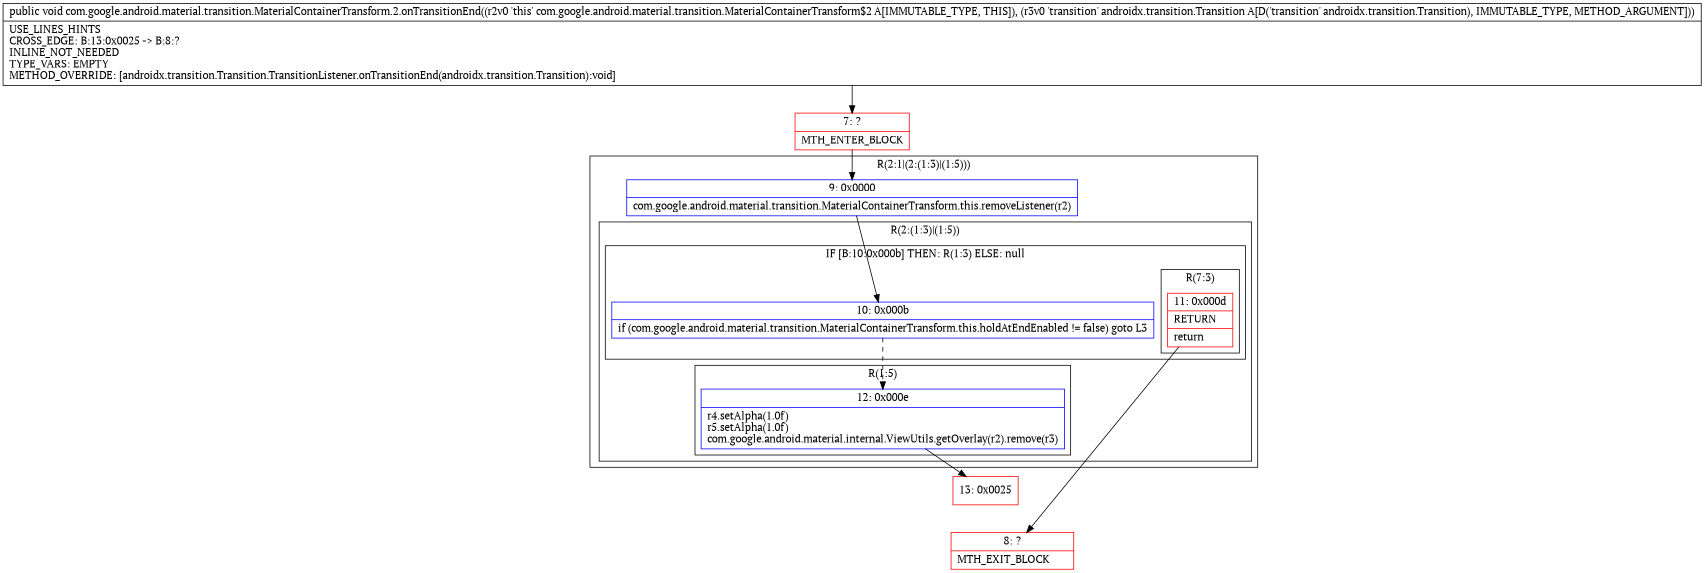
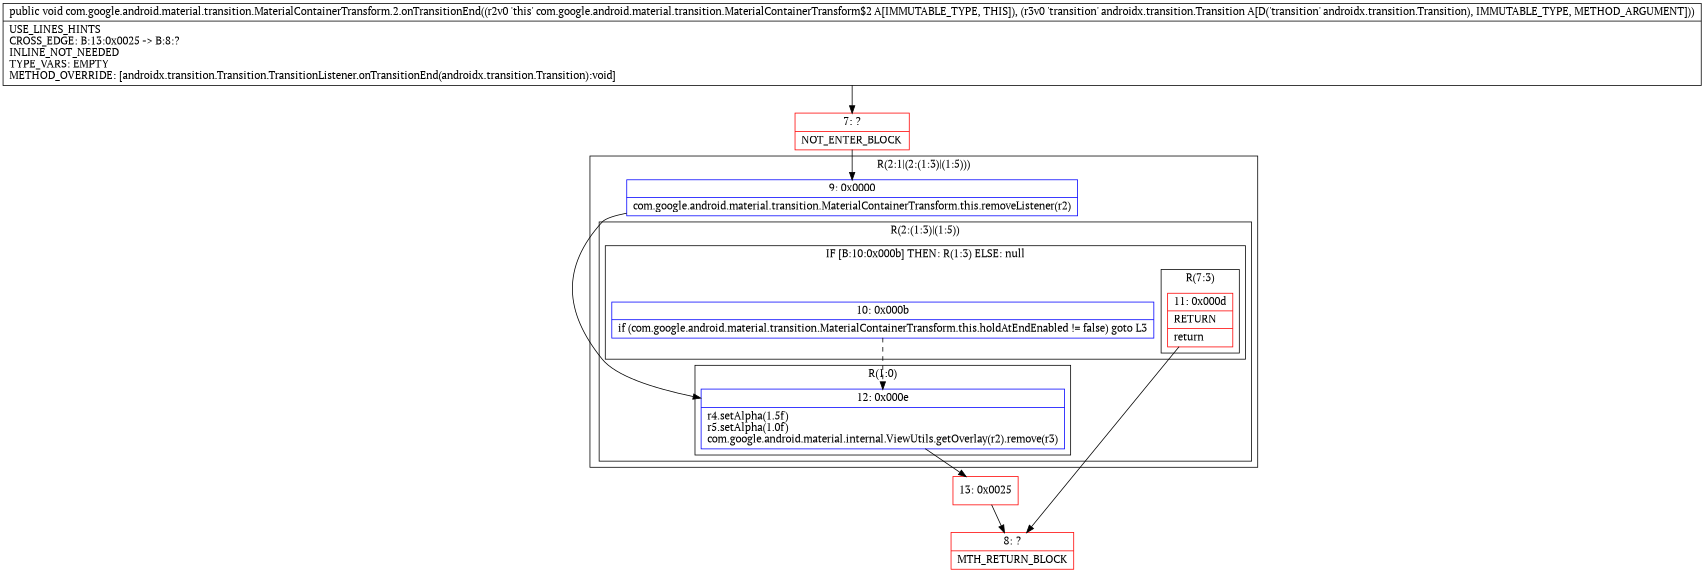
  digraph {
    fontname="PT Serif"
    node [color=red fontname="PT Serif" shape=record]
    edge [fontname="PT Serif"]
    n1 [label="{11\:\ 0x000d|RETURN\l|return\l}"]
    n2 [color=blue label="{10\:\ 0x000b|if (com.google.android.material.transition.MaterialContainerTransform.this.holdAtEndEnabled != false) goto L3\l}"]
-   n3 [color=blue label="{12\:\ 0x000e|r4.setAlpha(1.0f)\lr5.setAlpha(1.0f)\lcom.google.android.material.internal.ViewUtils.getOverlay(r2).remove(r3)\l}"]
+   n3 [color=blue label="{12\:\ 0x000e|r4.setAlpha(1.5f)\lr5.setAlpha(1.0f)\lcom.google.android.material.internal.ViewUtils.getOverlay(r2).remove(r3)\l}"]
    n4 [color=blue label="{9\:\ 0x0000|com.google.android.material.transition.MaterialContainerTransform.this.removeListener(r2)\l}"]
-   n5 [label="{8\:\ ?|MTH_EXIT_BLOCK\l}"]
+   n5 [label="{8\:\ ?|MTH_RETURN_BLOCK\l}"]
    n6 [label="{13\:\ 0x0025}"]
-   n7 [label="{7\:\ ?|MTH_ENTER_BLOCK\l}"]
+   n7 [label="{7\:\ ?|NOT_ENTER_BLOCK\l}"]
    n8 [label="{public void com.google.android.material.transition.MaterialContainerTransform.2.onTransitionEnd((r2v0 'this' com.google.android.material.transition.MaterialContainerTransform$2 A[IMMUTABLE_TYPE, THIS]), (r3v0 'transition' androidx.transition.Transition A[D('transition' androidx.transition.Transition), IMMUTABLE_TYPE, METHOD_ARGUMENT]))  | USE_LINES_HINTS\lCROSS_EDGE: B:13:0x0025 \-\> B:8:?\lINLINE_NOT_NEEDED\lTYPE_VARS: EMPTY\lMETHOD_OVERRIDE: [androidx.transition.Transition.TransitionListener.onTransitionEnd(androidx.transition.Transition):void]\l}" color=""]
    subgraph cluster_1 {
      label="R(2:1|(2:(1:3)|(1:5)))"
      n4
      subgraph cluster_2 {
        label="R(2:(1:3)|(1:5))"
        subgraph cluster_3 {
          label="IF [B:10:0x000b] THEN: R(1:3) ELSE: null"
          n2
          subgraph cluster_4 {
            label="R(7:3)"
            n1
          }
        }
        subgraph cluster_5 {
-         label="R(1:5)"
+         label="R(1:0)"
          n3
        }
      }
    }
    n1 -> n5
    n2 -> n3 [style=dashed]
    n3 -> n6
-   n4 -> n2
+   n4 -> n3
+   n6 -> n5
    n7 -> n4
    n8 -> n7
  }
